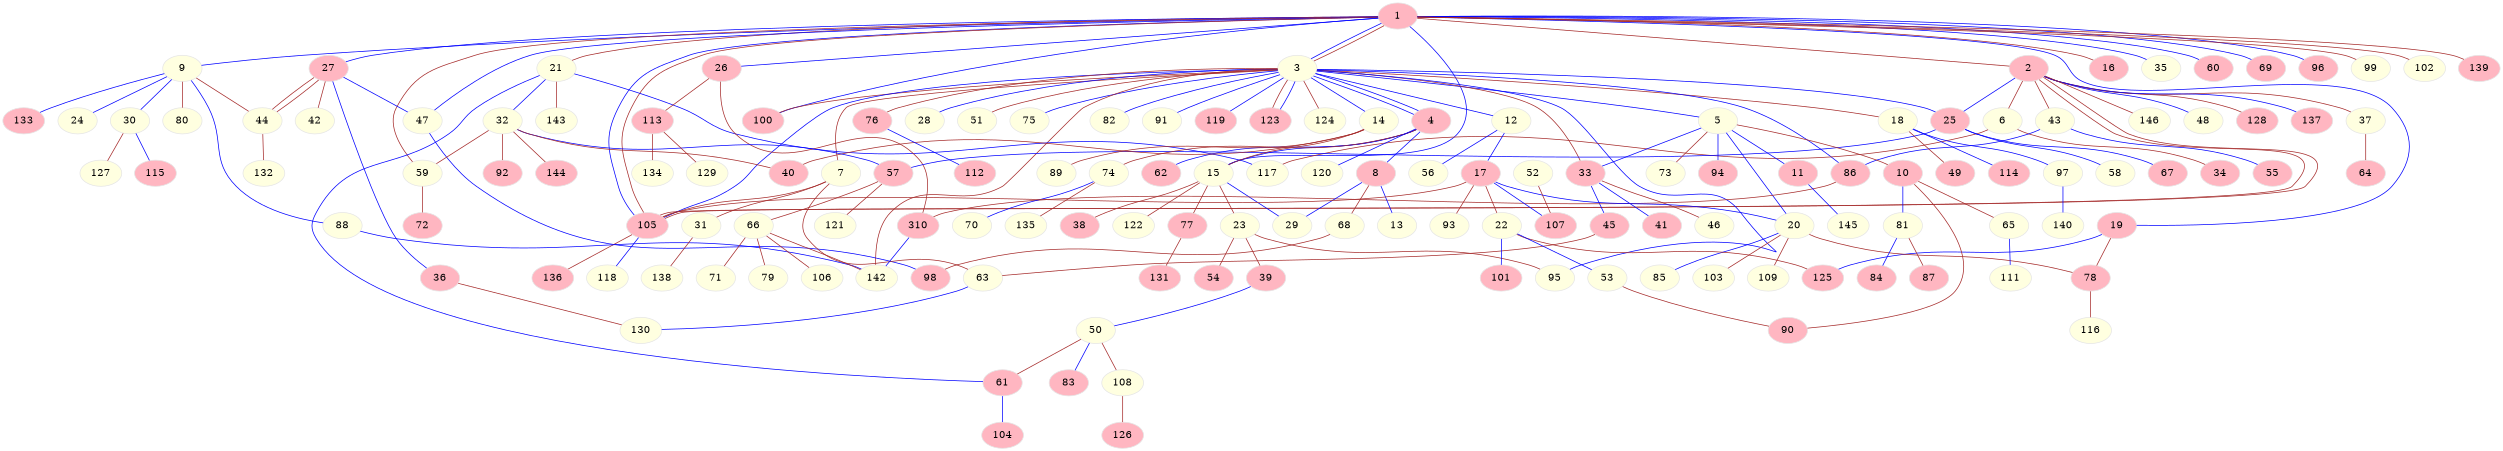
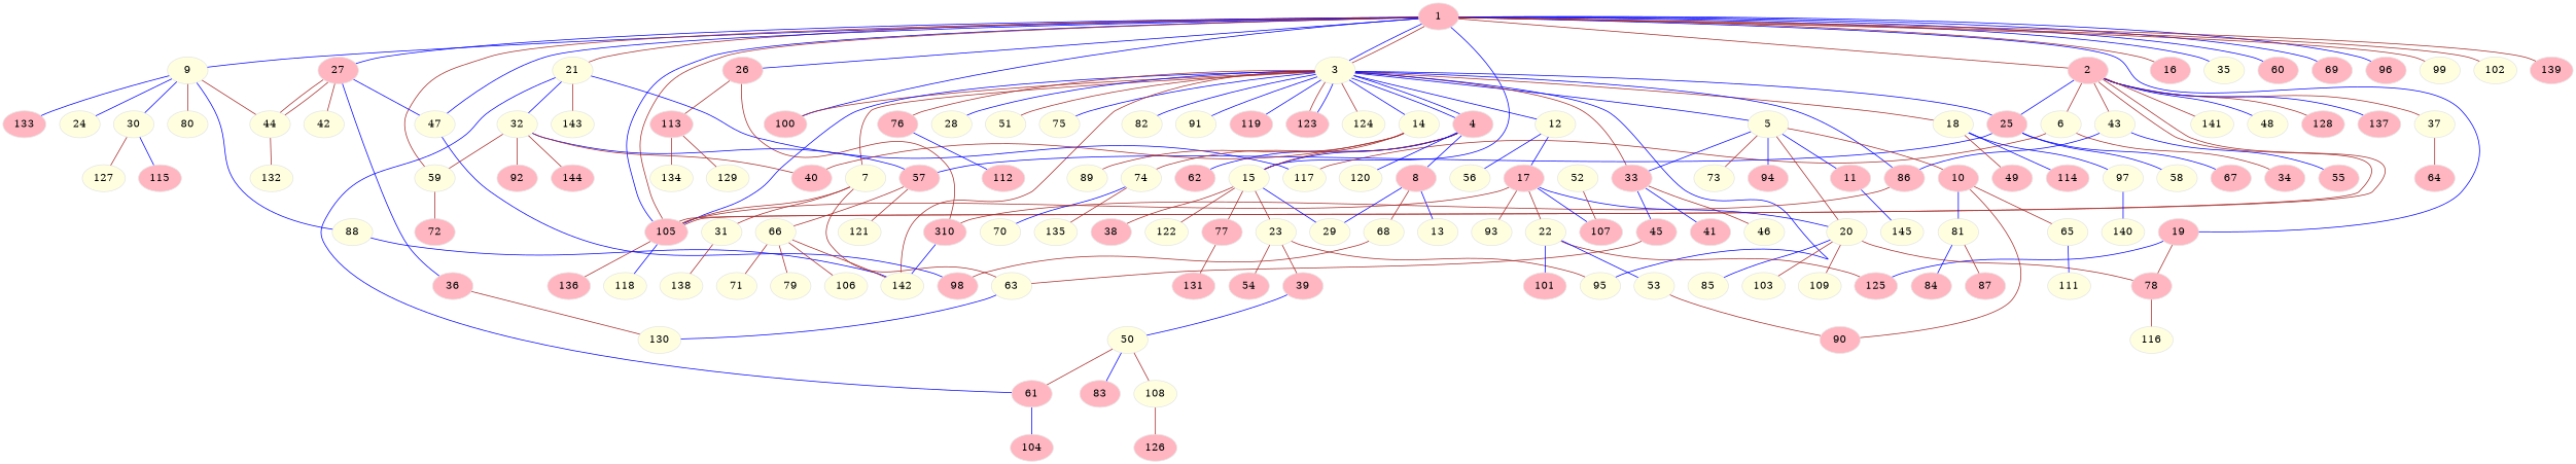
  graph {
    node [color=gray90 fillcolor=lightyellow style=filled]
    edge [color=brown]
    1 [fillcolor=lightpink]
    2 [fillcolor=lightpink]
    3
    9
    15
    16 [fillcolor=lightpink]
    19 [fillcolor=lightpink]
    21
    26 [fillcolor=lightpink]
    27 [fillcolor=lightpink]
    35
    47
    59
    60 [fillcolor=lightpink]
    69 [fillcolor=lightpink]
    96 [fillcolor=lightpink]
    99
    100 [fillcolor=lightpink]
    102
    105 [fillcolor=lightpink]
    139 [fillcolor=lightpink]
    6
    25 [fillcolor=lightpink]
    37
    43
    48
    128 [fillcolor=lightpink]
    137 [fillcolor=lightpink]
-   141 [label=146]
+   141
    4 [fillcolor=lightpink]
    5
    7
    12
    14
    18
    28
    33 [fillcolor=lightpink]
    51
    75
    76 [fillcolor=lightpink]
    82
    86 [fillcolor=lightpink]
    91
    95
    119 [fillcolor=lightpink]
    123 [fillcolor=lightpink]
    124
    142
    24
    30
    44
    80
    88
    133 [fillcolor=lightpink]
    29
    23
    38 [fillcolor=lightpink]
    77 [fillcolor=lightpink]
    122
    78 [fillcolor=lightpink]
    125 [fillcolor=lightpink]
    117
    32
    61 [fillcolor=lightpink]
    143
    n66 [fillcolor=lightpink label=310]
    113 [fillcolor=lightpink]
    36 [fillcolor=lightpink]
    42
    98 [fillcolor=lightpink]
    72 [fillcolor=lightpink]
    118
    136 [fillcolor=lightpink]
    34 [fillcolor=lightpink]
    57 [fillcolor=lightpink]
    58
    67 [fillcolor=lightpink]
    64 [fillcolor=lightpink]
    55 [fillcolor=lightpink]
    8 [fillcolor=lightpink]
    62 [fillcolor=lightpink]
    74
    120
    10 [fillcolor=lightpink]
    11 [fillcolor=lightpink]
    20
    73
    94 [fillcolor=lightpink]
    31
    63
    17 [fillcolor=lightpink]
    56
    40 [fillcolor=lightpink]
    89
    49 [fillcolor=lightpink]
    97
    114 [fillcolor=lightpink]
    41 [fillcolor=lightpink]
    45 [fillcolor=lightpink]
    46
    112 [fillcolor=lightpink]
    13
    68
    70
    135
    65
    81
    90 [fillcolor=lightpink]
    145
    85
    103
    109
    138
    130
    115 [fillcolor=lightpink]
    127
    132
    111
    84 [fillcolor=lightpink]
    87 [fillcolor=lightpink]
    22
    93
    107 [fillcolor=lightpink]
    39 [fillcolor=lightpink]
    54 [fillcolor=lightpink]
    131 [fillcolor=lightpink]
    53
    101 [fillcolor=lightpink]
    140
    116
    92 [fillcolor=lightpink]
    144 [fillcolor=lightpink]
    104 [fillcolor=lightpink]
    50
    66
    121
    129
    134
    83 [fillcolor=lightpink]
    108
    52
    126 [fillcolor=lightpink]
    71
    79
    106
    1 -- 2
    1 -- 3 [color=blue]
    1 -- 3
    1 -- 9 [color=blue]
    1 -- 15 [color=blue]
    1 -- 16
    1 -- 19 [color=blue]
    1 -- 21
    1 -- 26 [color=blue]
    1 -- 27 [color=blue]
    1 -- 35 [color=blue]
    1 -- 47 [color=blue]
    1 -- 59
    1 -- 60 [color=blue]
    1 -- 69 [color=blue]
    1 -- 96 [color=blue]
    1 -- 99
    1 -- 100 [color=blue]
    1 -- 102
    1 -- 105 [color=blue]
    1 -- 105
    1 -- 139
    2 -- 105
    2 -- 105
    2 -- 6
    2 -- 25 [color=blue]
    2 -- 37
    2 -- 43
    2 -- 48 [color=blue]
    2 -- 128
    2 -- 137 [color=blue]
    2 -- 141
    3 -- 100
    3 -- 105 [color=blue]
    3 -- 25 [color=blue]
    3 -- 4 [color=blue]
    3 -- 4 [color=blue]
    3 -- 5 [color=blue]
    3 -- 7
    3 -- 12 [color=blue]
    3 -- 14 [color=blue]
    3 -- 18
    3 -- 28 [color=blue]
    3 -- 33
    3 -- 51
    3 -- 75 [color=blue]
    3 -- 76
    3 -- 82 [color=blue]
    3 -- 86 [color=blue]
    3 -- 91 [color=blue]
    3 -- 95 [color=blue]
    3 -- 119 [color=blue]
    3 -- 123
    3 -- 123 [color=blue]
    3 -- 124
    3 -- 142
    9 -- 24 [color=blue]
    9 -- 30 [color=blue]
    9 -- 44
    9 -- 80
    9 -- 88 [color=blue]
    9 -- 133 [color=blue]
    15 -- 29 [color=blue]
    15 -- 23
    15 -- 38
    15 -- 77
    15 -- 122
    19 -- 78
    19 -- 125 [color=blue]
    21 -- 117 [color=blue]
    21 -- 32 [color=blue]
    21 -- 61 [color=blue]
    21 -- 143
    26 -- n66
    26 -- 113
    27 -- 47 [color=blue]
    27 -- 44
    27 -- 44
    27 -- 36 [color=blue]
    27 -- 42
    47 -- 98 [color=blue]
    59 -- 72
    105 -- 118 [color=blue]
    105 -- 136
    6 -- 117
    6 -- 34
    25 -- 57 [color=blue]
    25 -- 58 [color=blue]
    25 -- 67 [color=blue]
    37 -- 64
    43 -- 86 [color=blue]
    43 -- 55 [color=blue]
    4 -- 15 [color=blue]
    4 -- 8 [color=blue]
    4 -- 62 [color=blue]
    4 -- 74
    4 -- 120 [color=blue]
    5 -- 33 [color=blue]
    5 -- 10
    5 -- 11 [color=blue]
-   5 -- 20 [color=blue]
+   5 -- 20
    5 -- 73
    5 -- 94 [color=blue]
    7 -- 105
    7 -- 31
    7 -- 63
    12 -- 17 [color=blue]
    12 -- 56 [color=blue]
    14 -- 15
    14 -- 40
    14 -- 89
    18 -- 49
    18 -- 97 [color=blue]
    18 -- 114 [color=blue]
    33 -- 41 [color=blue]
    33 -- 45 [color=blue]
    33 -- 46
    76 -- 112 [color=blue]
    86 -- n66
    30 -- 115 [color=blue]
    30 -- 127
    44 -- 132
    88 -- 142 [color=blue]
    23 -- 95
    23 -- 39
    23 -- 54
    77 -- 131
    78 -- 116
    32 -- 59
    32 -- 57 [color=blue]
    32 -- 40
    32 -- 92
    32 -- 144
    61 -- 104 [color=blue]
    n66 -- 142 [color=blue]
    113 -- 129
    113 -- 134
    36 -- 130
    57 -- 66
    57 -- 121
    8 -- 29 [color=blue]
    8 -- 13 [color=blue]
    8 -- 68
    74 -- 70 [color=blue]
    74 -- 135
    10 -- 65
    10 -- 81 [color=blue]
    10 -- 90
    11 -- 145 [color=blue]
    20 -- 78
    20 -- 85 [color=blue]
    20 -- 103
    20 -- 109
    31 -- 138
    63 -- 130 [color=blue]
    17 -- 105
    17 -- 20 [color=blue]
    17 -- 22
    17 -- 93
    17 -- 107 [color=blue]
    97 -- 140 [color=blue]
    45 -- 63
    68 -- 98
    65 -- 111 [color=blue]
    81 -- 84 [color=blue]
    81 -- 87
    22 -- 125
    22 -- 53 [color=blue]
    22 -- 101 [color=blue]
    39 -- 50 [color=blue]
    53 -- 90
    50 -- 61
    50 -- 83 [color=blue]
    50 -- 108
    66 -- 142
    66 -- 71
    66 -- 79
    66 -- 106
    108 -- 126
    52 -- 107
  }
